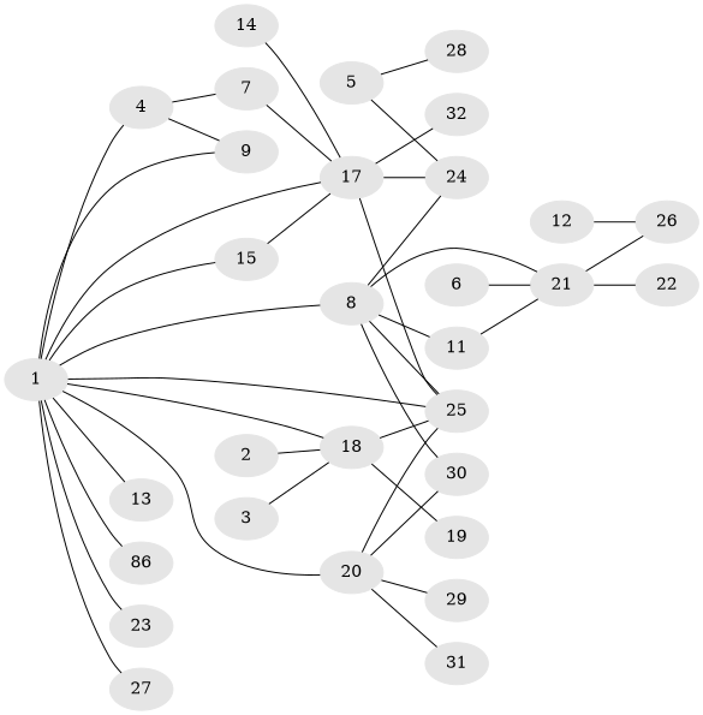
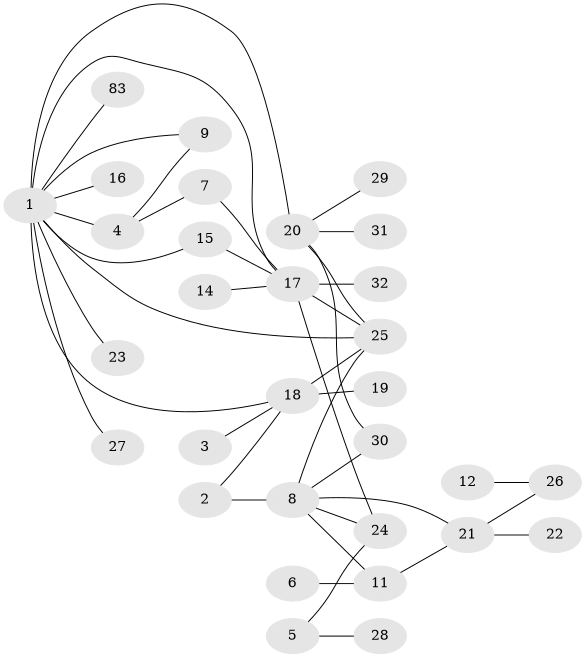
  graph {
    rankdir=LR
    node [color=gray90 style=filled]
    edge [weight=1.0]
    1
    4
    8
    9
-   13
+   13 [label=83]
    15
-   16 [label=86]
+   16
    17
    18
    20
    23
    25
    27
    7
    24
    11
    21
    30
    32
    19
    29
    31
    2
    3
    5
    28
    6
    26
    22
    12
    14
    1 -- 4
-   1 -- 8 [weight=2.0]
+   2 -- 8 [weight=2.0]
    1 -- 9
    1 -- 13 [weight=2.0]
    1 -- 15
    1 -- 16
    1 -- 17
    1 -- 18
    1 -- 20
    1 -- 23
    1 -- 25
    1 -- 27
    4 -- 9
    4 -- 7
    8 -- 25
    8 -- 24 [weight=2.0]
    8 -- 11
    8 -- 21
    8 -- 30
    15 -- 17
    17 -- 25
    17 -- 24
    17 -- 32
    18 -- 25 [weight=2.0]
    18 -- 19
    20 -- 25
    20 -- 30
    20 -- 29
    20 -- 31
    7 -- 17
    11 -- 21
    21 -- 26
    21 -- 22
    2 -- 18
    3 -- 18
    5 -- 24
    5 -- 28
-   6 -- 21
+   6 -- 11
    12 -- 26
    14 -- 17
  }
